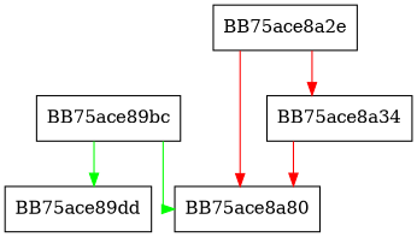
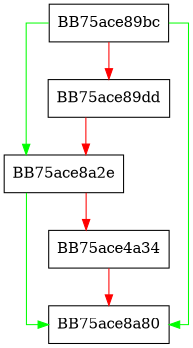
  digraph {
    splines=ortho
    node [shape=box]
    edge [color=red]
    BB75ace89bc
    BB75ace8a2e
    BB75ace89dd
    BB75ace8a80
-   BB75ace8a34
-   BB75ace89bc -> BB75ace89dd [color=green]
+   BB75ace8a34 [label=BB75ace4a34]
+   BB75ace89bc -> BB75ace8a2e [color=green]
+   BB75ace89bc -> BB75ace89dd
    BB75ace89bc -> BB75ace8a80 [color=green]
-   BB75ace8a2e -> BB75ace8a80
+   BB75ace8a2e -> BB75ace8a80 [color=green]
    BB75ace8a2e -> BB75ace8a34
+   BB75ace89dd -> BB75ace8a2e
    BB75ace8a34 -> BB75ace8a80
  }
